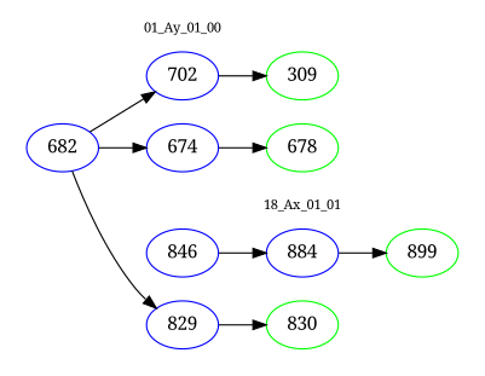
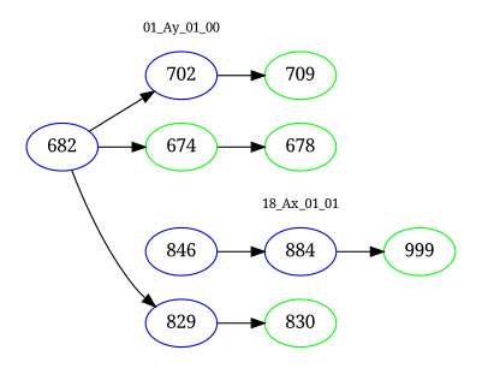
  digraph {
    fontname="Noto Serif"
    rankdir=LR
    node [color=blue fontname="Noto Serif"]
    edge [color=black fontname="Noto Serif"]
    n1 [label=682]
-   n2 [label=674]
+   n2 [color=green label=674]
    n3 [label=702]
    n4 [color=green label=678]
-   n5 [color=green label=309]
+   n5 [color=green label=709]
    n6 [label=846]
    n7 [label=829]
    n8 [label=884]
    n9 [color=green label=830]
-   n10 [color=green label=899]
+   n10 [color=green label=999]
    subgraph cluster_1 {
      color=white
      fontsize=10
      label="01_Ay_01_00"
      n1
      n2
      n3
      n4
      n5
    }
    subgraph cluster_2 {
      color=white
      fontsize=10
      label="18_Ax_01_01"
      n6
      n7
      n8
      n9
      n10
    }
    n1 -> n2
    n1 -> n3
    n1 -> n7
    n2 -> n4
    n3 -> n5
    n6 -> n8
    n7 -> n9
    n8 -> n10
  }
